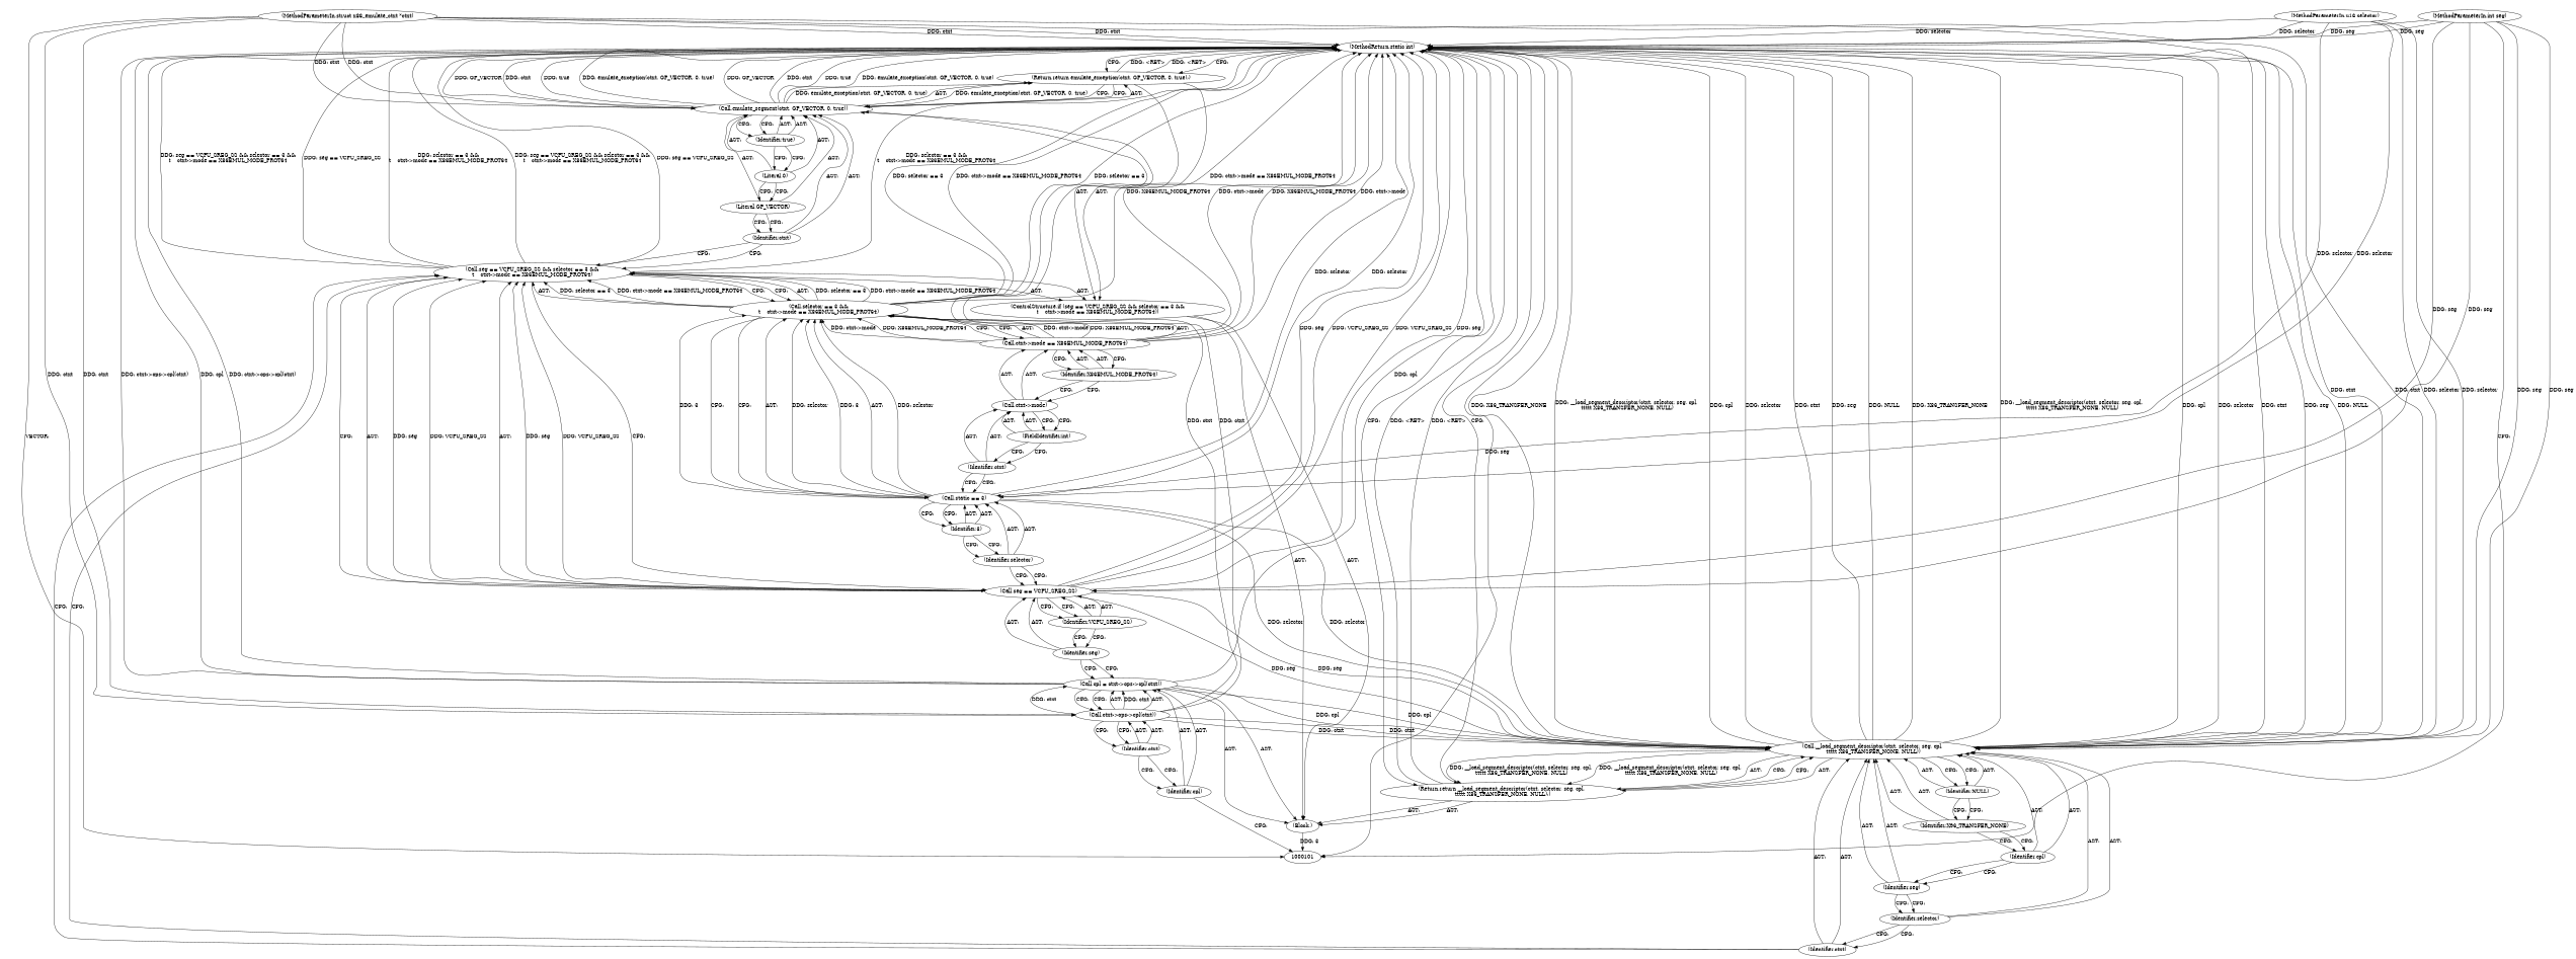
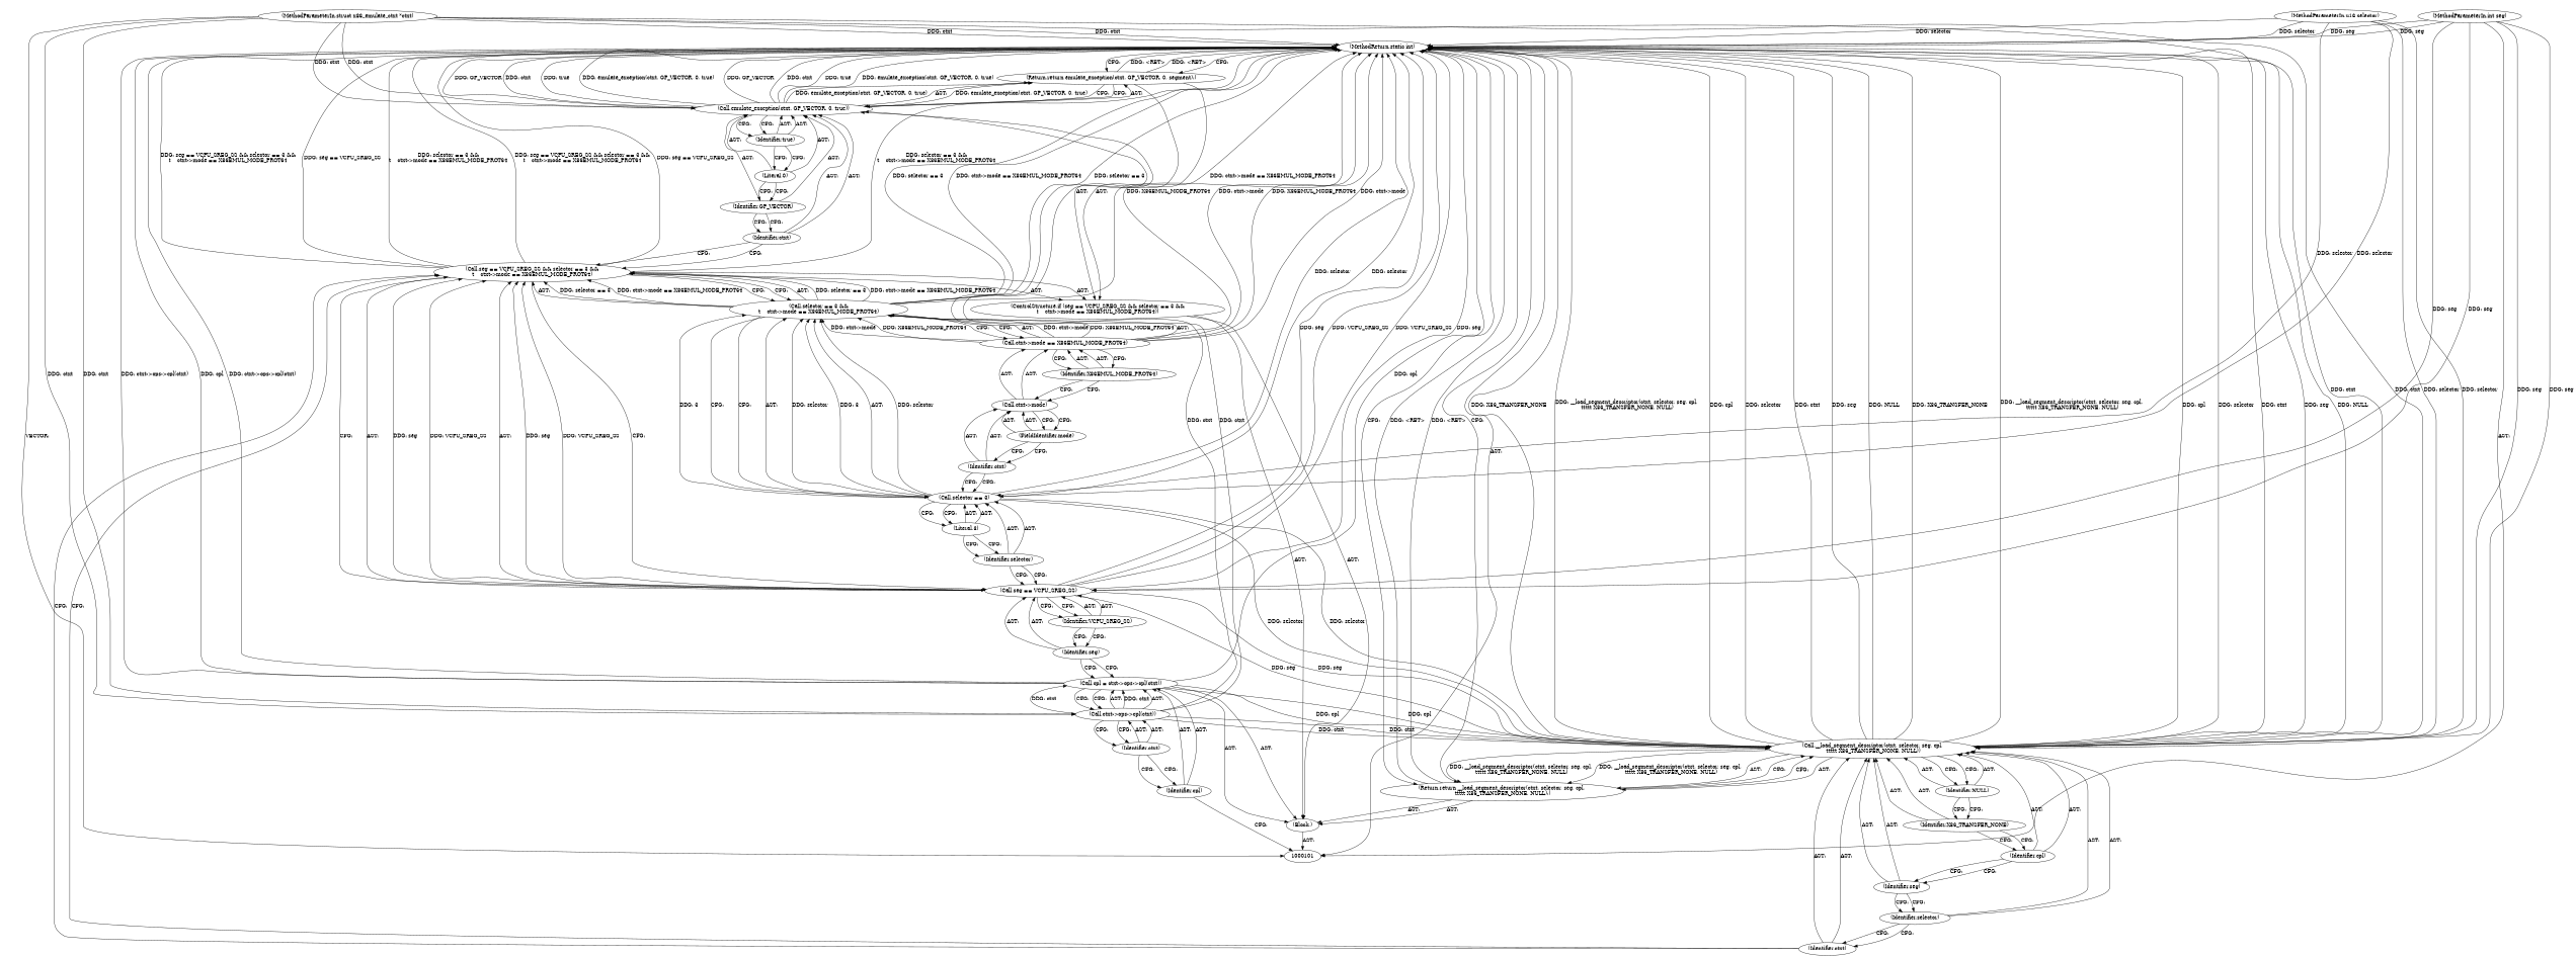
  digraph {
    n1 [label="(MethodReturn,static int)"]
-   n2 [label="(Return,return emulate_exception(ctxt, GP_VECTOR, 0, true);)"]
+   n2 [label="(Return,return emulate_exception(ctxt, GP_VECTOR, 0, segment);)"]
    n3 [label="(Return,return __load_segment_descriptor(ctxt, selector, seg, cpl,\n \t\t\t\t\t X86_TRANSFER_NONE, NULL);)"]
    1000101
-   n5 [label="(Call,emulate_segment(ctxt, GP_VECTOR, 0, true))"]
+   n5 [label="(Call,emulate_exception(ctxt, GP_VECTOR, 0, true))"]
    n6 [label="(ControlStructure,if (seg == VCPU_SREG_SS && selector == 3 &&\n\t    ctxt->mode == X86EMUL_MODE_PROT64))"]
    n7 [label="(Call,__load_segment_descriptor(ctxt, selector, seg, cpl,\n \t\t\t\t\t X86_TRANSFER_NONE, NULL))"]
    n8 [label="(Block,)"]
    n9 [label="(MethodParameterIn,struct x86_emulate_ctxt *ctxt)"]
    n10 [label="(Call,ctxt->ops->cpl(ctxt))"]
    n11 [label="(Identifier,true)"]
    n12 [label="(Identifier,NULL)"]
    n13 [label="(Call,cpl = ctxt->ops->cpl(ctxt))"]
    n14 [label="(Identifier,ctxt)"]
    n15 [label="(Identifier,VCPU_SREG_SS)"]
    n16 [label="(Call,seg == VCPU_SREG_SS)"]
    n17 [label="(Identifier,seg)"]
    n18 [label="(Call,seg == VCPU_SREG_SS && selector == 3 &&\n\t    ctxt->mode == X86EMUL_MODE_PROT64)"]
    n19 [label="(Call,selector == 3 &&\n\t    ctxt->mode == X86EMUL_MODE_PROT64)"]
-   n20 [label="(Call,static == 3)"]
+   n20 [label="(Call,selector == 3)"]
    n21 [label="(Call,ctxt->mode == X86EMUL_MODE_PROT64)"]
-   n22 [label="(Identifier,3)"]
+   n22 [label="(Literal,3)"]
    n23 [label="(Identifier,X86EMUL_MODE_PROT64)"]
    n24 [label="(Identifier,selector)"]
-   n25 [label="(FieldIdentifier,int)"]
+   n25 [label="(FieldIdentifier,mode)"]
    n26 [label="(Call,ctxt->mode)"]
    n27 [label="(Identifier,ctxt)"]
    n28 [label="(Identifier,ctxt)"]
-   n29 [label="(Literal,GP_VECTOR)"]
+   n29 [label="(Identifier,GP_VECTOR)"]
    n30 [label="(Literal,0)"]
    n31 [label="(MethodParameterIn,int seg)"]
    n32 [label="(MethodParameterIn,u16 selector)"]
    n33 [label="(Identifier,ctxt)"]
    n34 [label="(Identifier,selector)"]
    n35 [label="(Identifier,seg)"]
    n36 [label="(Identifier,cpl)"]
-   n37 [label="(Identifier,X96_TRANSFER_NONE)"]
+   n37 [label="(Identifier,X86_TRANSFER_NONE)"]
    n38 [label="(Identifier,cpl)"]
    n1 -> n2 [label="CFG: "]
    n1 -> n2 [label="CFG: "]
    n1 -> n3 [label="CFG: "]
    n1 -> n3 [label="CFG: "]
-   n1 -> 1000101 [label="DDG: seg"]
+   n1 -> 1000101 [label="AST: "]
    n2 -> n1 [label="DDG: <RET>"]
    n2 -> n1 [label="DDG: <RET>"]
    n2 -> n5 [label="CFG: "]
    n2 -> n5 [label="CFG: "]
    n2 -> n6 [label="AST: "]
    n2 -> n6 [label="AST: "]
    n3 -> n1 [label="DDG: <RET>"]
    n3 -> n1 [label="DDG: <RET>"]
    n3 -> n7 [label="CFG: "]
    n3 -> n7 [label="CFG: "]
    n3 -> n8 [label="AST: "]
    n3 -> n8 [label="AST: "]
    n5 -> n1 [label="DDG: ctxt"]
    n5 -> n1 [label="DDG: true"]
    n5 -> n1 [label="DDG: emulate_exception(ctxt, GP_VECTOR, 0, true)"]
    n5 -> n1 [label="DDG: GP_VECTOR"]
    n5 -> n1 [label="DDG: ctxt"]
    n5 -> n1 [label="DDG: true"]
    n5 -> n1 [label="DDG: emulate_exception(ctxt, GP_VECTOR, 0, true)"]
    n5 -> n1 [label="DDG: GP_VECTOR"]
    n5 -> n2 [label="AST: "]
    n5 -> n2 [label="DDG: emulate_exception(ctxt, GP_VECTOR, 0, true)"]
    n5 -> n2 [label="AST: "]
    n5 -> n2 [label="DDG: emulate_exception(ctxt, GP_VECTOR, 0, true)"]
    n5 -> n11 [label="CFG: "]
    n5 -> n11 [label="CFG: "]
    n6 -> n8 [label="AST: "]
    n6 -> n8 [label="AST: "]
    n7 -> n1 [label="DDG: __load_segment_descriptor(ctxt, selector, seg, cpl,\n \t\t\t\t\t X86_TRANSFER_NONE, NULL)"]
    n7 -> n1 [label="DDG: cpl"]
    n7 -> n1 [label="DDG: selector"]
    n7 -> n1 [label="DDG: ctxt"]
    n7 -> n1 [label="DDG: seg"]
    n7 -> n1 [label="DDG: NULL"]
    n7 -> n1 [label="DDG: X86_TRANSFER_NONE"]
    n7 -> n1 [label="DDG: __load_segment_descriptor(ctxt, selector, seg, cpl,\n \t\t\t\t\t X86_TRANSFER_NONE, NULL)"]
    n7 -> n1 [label="DDG: cpl"]
    n7 -> n1 [label="DDG: selector"]
    n7 -> n1 [label="DDG: ctxt"]
    n7 -> n1 [label="DDG: seg"]
    n7 -> n1 [label="DDG: NULL"]
    n7 -> n1 [label="DDG: X86_TRANSFER_NONE"]
    n7 -> n3 [label="AST: "]
    n7 -> n3 [label="DDG: __load_segment_descriptor(ctxt, selector, seg, cpl,\n \t\t\t\t\t X86_TRANSFER_NONE, NULL)"]
    n7 -> n3 [label="AST: "]
    n7 -> n3 [label="DDG: __load_segment_descriptor(ctxt, selector, seg, cpl,\n \t\t\t\t\t X86_TRANSFER_NONE, NULL)"]
    n7 -> n12 [label="CFG: "]
    n7 -> n12 [label="CFG: "]
-   n8 -> 1000101 [label="DDG: 3"]
+   n8 -> 1000101 [label="AST: "]
    n9 -> n1 [label="DDG: ctxt"]
    n9 -> n1 [label="DDG: ctxt"]
    n9 -> 1000101 [label="VECTOR: "]
    n9 -> n5 [label="DDG: ctxt"]
    n9 -> n5 [label="DDG: ctxt"]
    n9 -> n7 [label="DDG: ctxt"]
    n9 -> n7 [label="DDG: ctxt"]
    n9 -> n10 [label="DDG: ctxt"]
    n9 -> n10 [label="DDG: ctxt"]
    n10 -> n5 [label="DDG: ctxt"]
    n10 -> n5 [label="DDG: ctxt"]
    n10 -> n7 [label="DDG: ctxt"]
    n10 -> n7 [label="DDG: ctxt"]
    n10 -> n13 [label="AST: "]
    n10 -> n13 [label="DDG: ctxt"]
    n10 -> n13 [label="AST: "]
    n10 -> n13 [label="DDG: ctxt"]
    n10 -> n14 [label="CFG: "]
    n10 -> n14 [label="CFG: "]
    n11 -> n5 [label="AST: "]
    n11 -> n5 [label="AST: "]
    n11 -> n30 [label="CFG: "]
    n11 -> n30 [label="CFG: "]
    n12 -> n7 [label="AST: "]
    n12 -> n7 [label="AST: "]
    n12 -> n37 [label="CFG: "]
    n12 -> n37 [label="CFG: "]
    n13 -> n1 [label="DDG: cpl"]
    n13 -> n1 [label="DDG: ctxt->ops->cpl(ctxt)"]
    n13 -> n1 [label="DDG: cpl"]
    n13 -> n1 [label="DDG: ctxt->ops->cpl(ctxt)"]
    n13 -> n7 [label="DDG: cpl"]
    n13 -> n7 [label="DDG: cpl"]
    n13 -> n8 [label="AST: "]
    n13 -> n8 [label="AST: "]
    n13 -> n10 [label="CFG: "]
    n13 -> n10 [label="CFG: "]
    n14 -> n10 [label="AST: "]
    n14 -> n10 [label="AST: "]
    n14 -> n38 [label="CFG: "]
    n14 -> n38 [label="CFG: "]
    n15 -> n16 [label="AST: "]
    n15 -> n16 [label="AST: "]
    n15 -> n17 [label="CFG: "]
    n15 -> n17 [label="CFG: "]
    n16 -> n1 [label="DDG: seg"]
    n16 -> n1 [label="DDG: VCPU_SREG_SS"]
    n16 -> n1 [label="DDG: seg"]
    n16 -> n1 [label="DDG: VCPU_SREG_SS"]
    n16 -> n7 [label="DDG: seg"]
    n16 -> n7 [label="DDG: seg"]
    n16 -> n15 [label="CFG: "]
    n16 -> n15 [label="CFG: "]
    n16 -> n18 [label="AST: "]
    n16 -> n18 [label="DDG: seg"]
    n16 -> n18 [label="DDG: VCPU_SREG_SS"]
    n16 -> n18 [label="AST: "]
    n16 -> n18 [label="DDG: seg"]
    n16 -> n18 [label="DDG: VCPU_SREG_SS"]
    n17 -> n13 [label="CFG: "]
    n17 -> n13 [label="CFG: "]
    n17 -> n16 [label="AST: "]
    n17 -> n16 [label="AST: "]
    n18 -> n1 [label="DDG: selector == 3 &&\n\t    ctxt->mode == X86EMUL_MODE_PROT64"]
    n18 -> n1 [label="DDG: seg == VCPU_SREG_SS && selector == 3 &&\n\t    ctxt->mode == X86EMUL_MODE_PROT64"]
    n18 -> n1 [label="DDG: seg == VCPU_SREG_SS"]
    n18 -> n1 [label="DDG: selector == 3 &&\n\t    ctxt->mode == X86EMUL_MODE_PROT64"]
    n18 -> n1 [label="DDG: seg == VCPU_SREG_SS && selector == 3 &&\n\t    ctxt->mode == X86EMUL_MODE_PROT64"]
    n18 -> n1 [label="DDG: seg == VCPU_SREG_SS"]
    n18 -> n6 [label="AST: "]
    n18 -> n6 [label="AST: "]
    n18 -> n16 [label="CFG: "]
    n18 -> n16 [label="CFG: "]
    n18 -> n19 [label="CFG: "]
    n18 -> n19 [label="CFG: "]
    n19 -> n1 [label="DDG: selector == 3"]
    n19 -> n1 [label="DDG: ctxt->mode == X86EMUL_MODE_PROT64"]
    n19 -> n1 [label="DDG: selector == 3"]
    n19 -> n1 [label="DDG: ctxt->mode == X86EMUL_MODE_PROT64"]
    n19 -> n18 [label="AST: "]
    n19 -> n18 [label="DDG: selector == 3"]
    n19 -> n18 [label="DDG: ctxt->mode == X86EMUL_MODE_PROT64"]
    n19 -> n18 [label="AST: "]
    n19 -> n18 [label="DDG: selector == 3"]
    n19 -> n18 [label="DDG: ctxt->mode == X86EMUL_MODE_PROT64"]
    n19 -> n20 [label="CFG: "]
    n19 -> n20 [label="CFG: "]
    n19 -> n21 [label="CFG: "]
    n19 -> n21 [label="CFG: "]
    n20 -> n1 [label="DDG: selector"]
    n20 -> n1 [label="DDG: selector"]
    n20 -> n7 [label="DDG: selector"]
    n20 -> n7 [label="DDG: selector"]
    n20 -> n19 [label="AST: "]
    n20 -> n19 [label="DDG: selector"]
    n20 -> n19 [label="DDG: 3"]
    n20 -> n19 [label="AST: "]
    n20 -> n19 [label="DDG: selector"]
    n20 -> n19 [label="DDG: 3"]
    n20 -> n22 [label="CFG: "]
    n20 -> n22 [label="CFG: "]
    n21 -> n1 [label="DDG: X86EMUL_MODE_PROT64"]
    n21 -> n1 [label="DDG: ctxt->mode"]
    n21 -> n1 [label="DDG: X86EMUL_MODE_PROT64"]
    n21 -> n1 [label="DDG: ctxt->mode"]
    n21 -> n19 [label="AST: "]
    n21 -> n19 [label="DDG: ctxt->mode"]
    n21 -> n19 [label="DDG: X86EMUL_MODE_PROT64"]
    n21 -> n19 [label="AST: "]
    n21 -> n19 [label="DDG: ctxt->mode"]
    n21 -> n19 [label="DDG: X86EMUL_MODE_PROT64"]
    n21 -> n23 [label="CFG: "]
    n21 -> n23 [label="CFG: "]
    n22 -> n20 [label="AST: "]
    n22 -> n20 [label="AST: "]
    n22 -> n24 [label="CFG: "]
    n22 -> n24 [label="CFG: "]
    n23 -> n21 [label="AST: "]
    n23 -> n21 [label="AST: "]
    n23 -> n26 [label="CFG: "]
    n23 -> n26 [label="CFG: "]
    n24 -> n16 [label="CFG: "]
    n24 -> n16 [label="CFG: "]
    n24 -> n20 [label="AST: "]
    n24 -> n20 [label="AST: "]
    n25 -> n26 [label="AST: "]
    n25 -> n26 [label="AST: "]
    n25 -> n27 [label="CFG: "]
    n25 -> n27 [label="CFG: "]
    n26 -> n21 [label="AST: "]
    n26 -> n21 [label="AST: "]
    n26 -> n25 [label="CFG: "]
    n26 -> n25 [label="CFG: "]
    n27 -> n20 [label="CFG: "]
    n27 -> n20 [label="CFG: "]
    n27 -> n26 [label="AST: "]
    n27 -> n26 [label="AST: "]
    n28 -> n5 [label="AST: "]
    n28 -> n5 [label="AST: "]
    n28 -> n18 [label="CFG: "]
    n28 -> n18 [label="CFG: "]
    n29 -> n5 [label="AST: "]
    n29 -> n5 [label="AST: "]
    n29 -> n28 [label="CFG: "]
    n29 -> n28 [label="CFG: "]
    n30 -> n5 [label="AST: "]
    n30 -> n5 [label="AST: "]
    n30 -> n29 [label="CFG: "]
    n30 -> n29 [label="CFG: "]
    n31 -> n1 [label="DDG: seg"]
    n31 -> n1 [label="DDG: seg"]
-   n31 -> 1000101 [label="CFG: "]
+   n31 -> 1000101 [label="AST: "]
    n31 -> n7 [label="DDG: seg"]
    n31 -> n7 [label="DDG: seg"]
    n31 -> n16 [label="DDG: seg"]
    n31 -> n16 [label="DDG: seg"]
    n32 -> n1 [label="DDG: selector"]
    n32 -> n1 [label="DDG: selector"]
    n32 -> n7 [label="DDG: selector"]
    n32 -> n7 [label="DDG: selector"]
    n32 -> n20 [label="DDG: selector"]
    n32 -> n20 [label="DDG: selector"]
    n33 -> n7 [label="AST: "]
    n33 -> n7 [label="AST: "]
    n33 -> n18 [label="CFG: "]
    n33 -> n18 [label="CFG: "]
    n34 -> n7 [label="AST: "]
    n34 -> n7 [label="AST: "]
    n34 -> n33 [label="CFG: "]
    n34 -> n33 [label="CFG: "]
    n35 -> n7 [label="AST: "]
    n35 -> n7 [label="AST: "]
    n35 -> n34 [label="CFG: "]
    n35 -> n34 [label="CFG: "]
    n36 -> n7 [label="AST: "]
    n36 -> n7 [label="AST: "]
    n36 -> n35 [label="CFG: "]
    n36 -> n35 [label="CFG: "]
    n37 -> n7 [label="AST: "]
    n37 -> n7 [label="AST: "]
    n37 -> n36 [label="CFG: "]
    n37 -> n36 [label="CFG: "]
    n38 -> 1000101 [label="CFG: "]
    n38 -> n13 [label="AST: "]
    n38 -> n13 [label="AST: "]
  }
